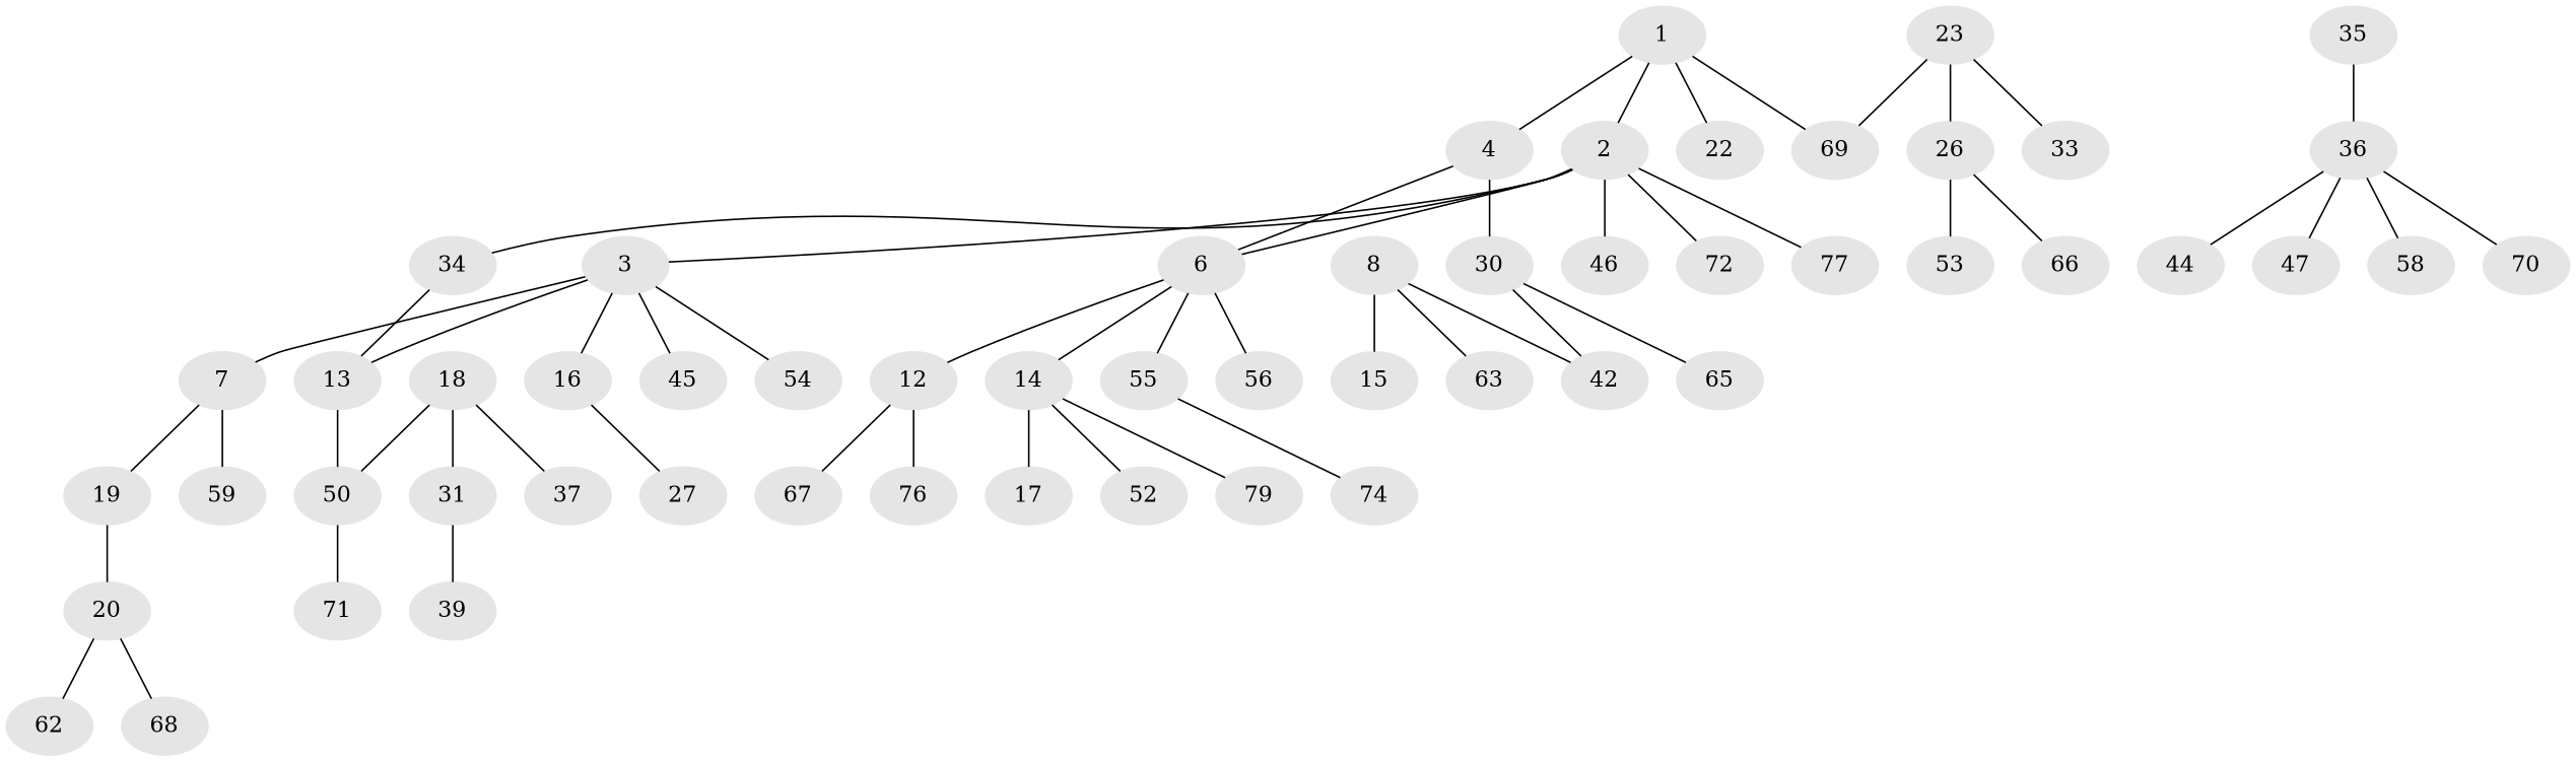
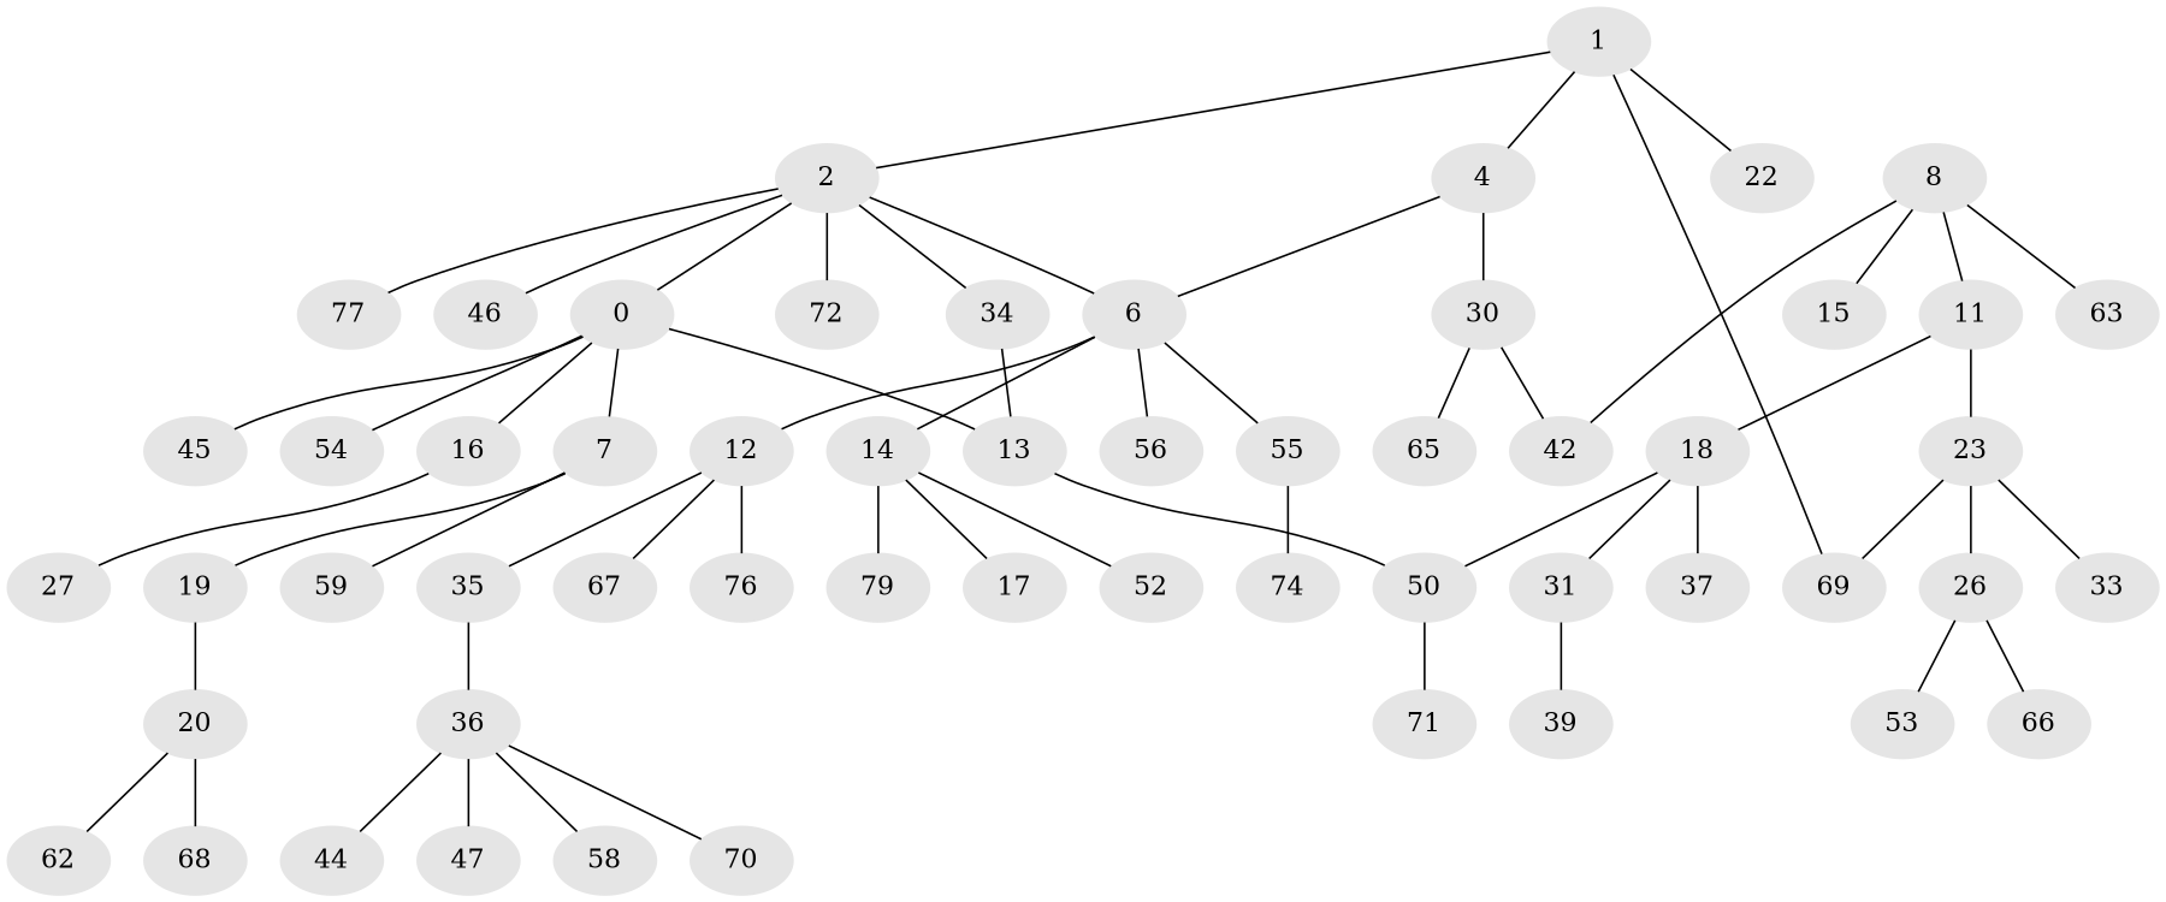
  graph {
    node [color=gray90 style=filled]
    1 [super="+9"]
    2 [super="+24"]
    4
    22
    69
-   3 [super="+5"]
+   3 [super="+5" label=0]
    6 [super="+10"]
    34
    46
    72
    77
    30 [super="+40"]
    7 [super="+21"]
    13
    16
    45
    54
    12 [super="+29"]
    14 [super="+48"]
    55
    56
    19
    59
    8 [super="+51"]
+   11 [super="+32"]
    15 [super="+49"]
    42 [super="+60"]
    63 [super="+75"]
    50 [super="+78"]
    27
    65
    35
    67
    76 [super="+80"]
    17 [super="+73"]
    52
    79
    74
    20 [super="+43"]
    18 [super="+25"]
    23 [super="+64"]
    31 [super="+61"]
    37 [super="+38"]
    26 [super="+28"]
    33
    36 [super="+41"]
    71
    39
    62
    68
    53
    66
    44
    47 [super="+57"]
    58
    70
    1 -- 2
    1 -- 4
    1 -- 22
    1 -- 69
    2 -- 3
    2 -- 6
    2 -- 34
    2 -- 46
    2 -- 72
    2 -- 77
    4 -- 6
    4 -- 30
    3 -- 7
    3 -- 13
    3 -- 16
    3 -- 45
    3 -- 54
    6 -- 12
    6 -- 14
    6 -- 55
    6 -- 56
    34 -- 13
    30 -- 42
    30 -- 65
    7 -- 19
    7 -- 59
    13 -- 50
    16 -- 27
+   12 -- 35
    12 -- 67
    12 -- 76
    14 -- 17
    14 -- 52
    14 -- 79
    55 -- 74
    19 -- 20
+   8 -- 11
    8 -- 15
    8 -- 42
    8 -- 63
+   11 -- 18
+   11 -- 23
    50 -- 71
    35 -- 36
    20 -- 62
    20 -- 68
    18 -- 50
    18 -- 31
    18 -- 37
    23 -- 69
    23 -- 26
    23 -- 33
    31 -- 39
    26 -- 53
    26 -- 66
    36 -- 44
    36 -- 47
    36 -- 58
    36 -- 70
  }
